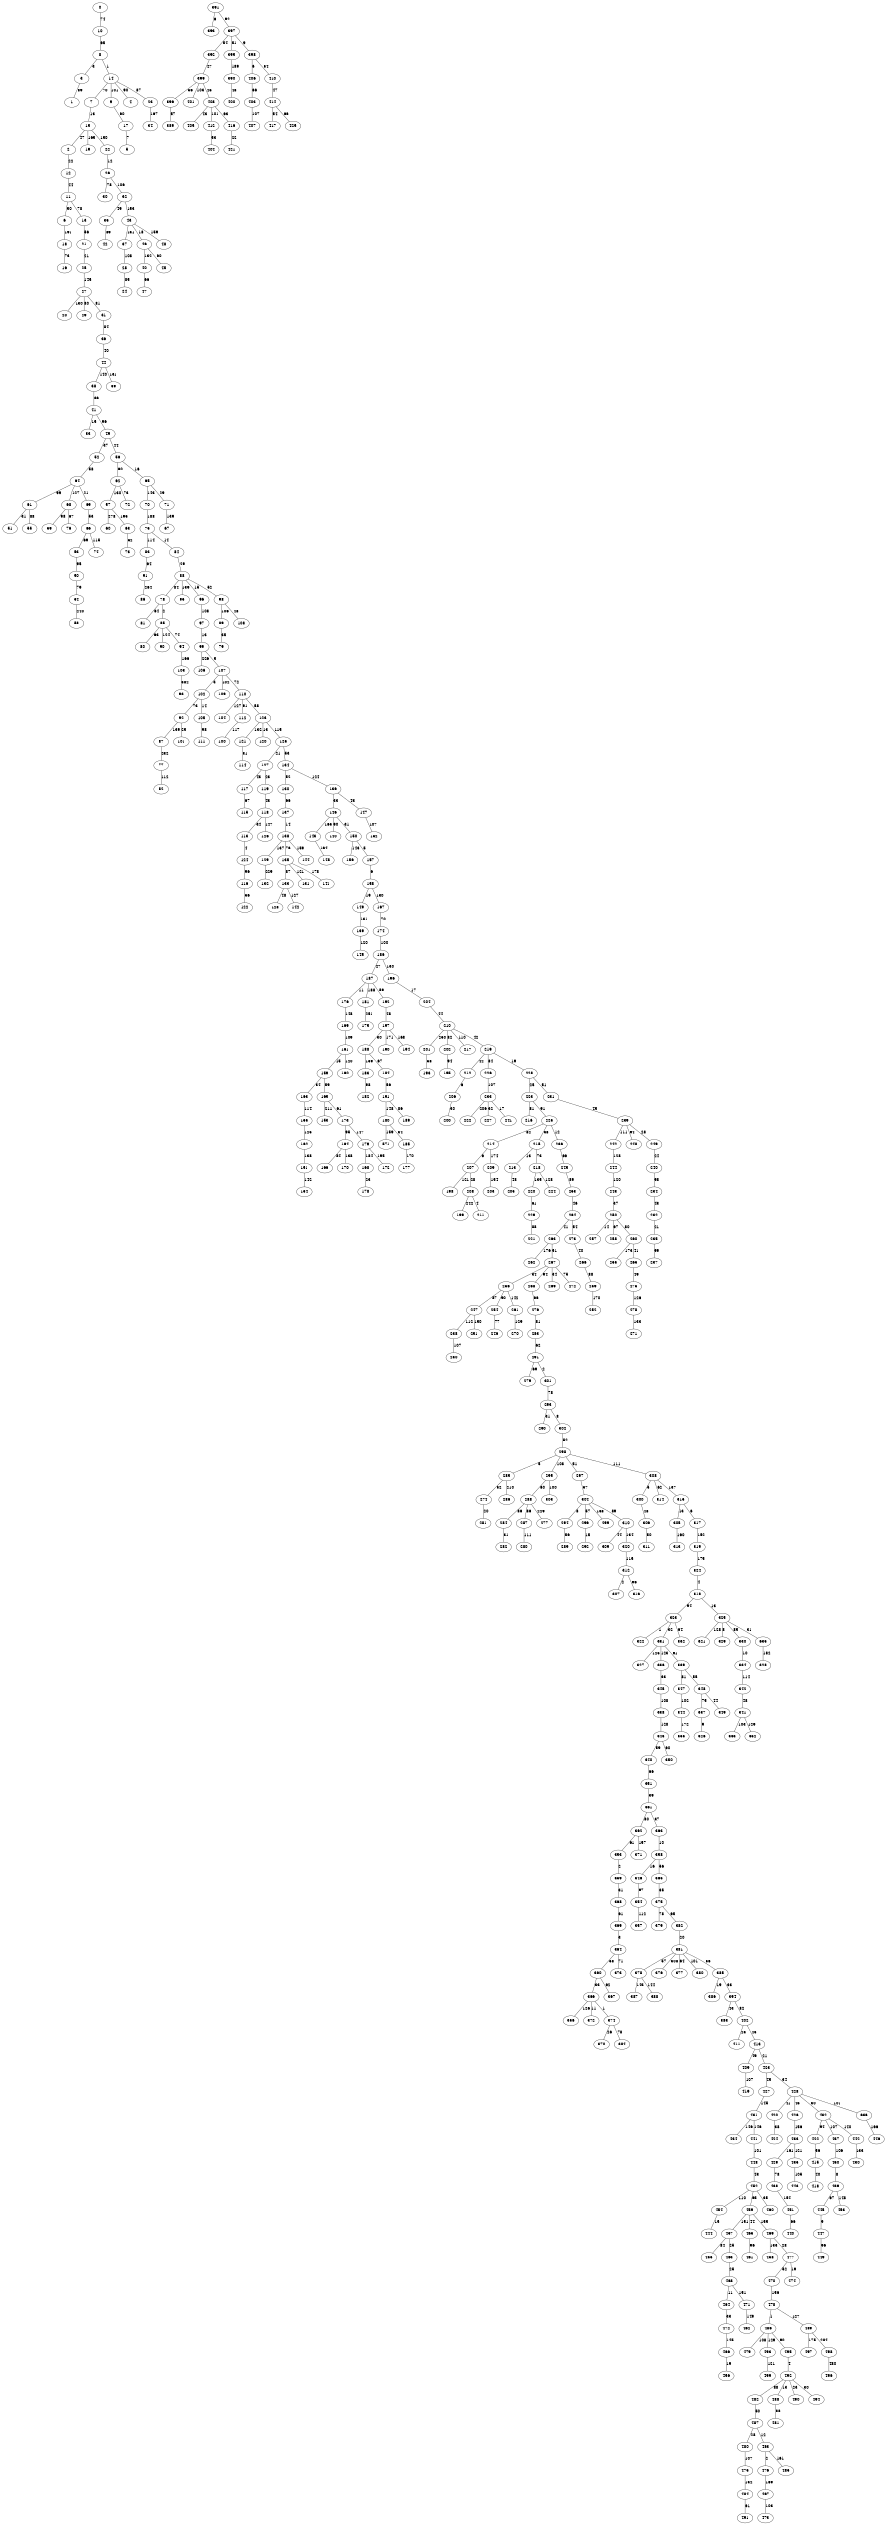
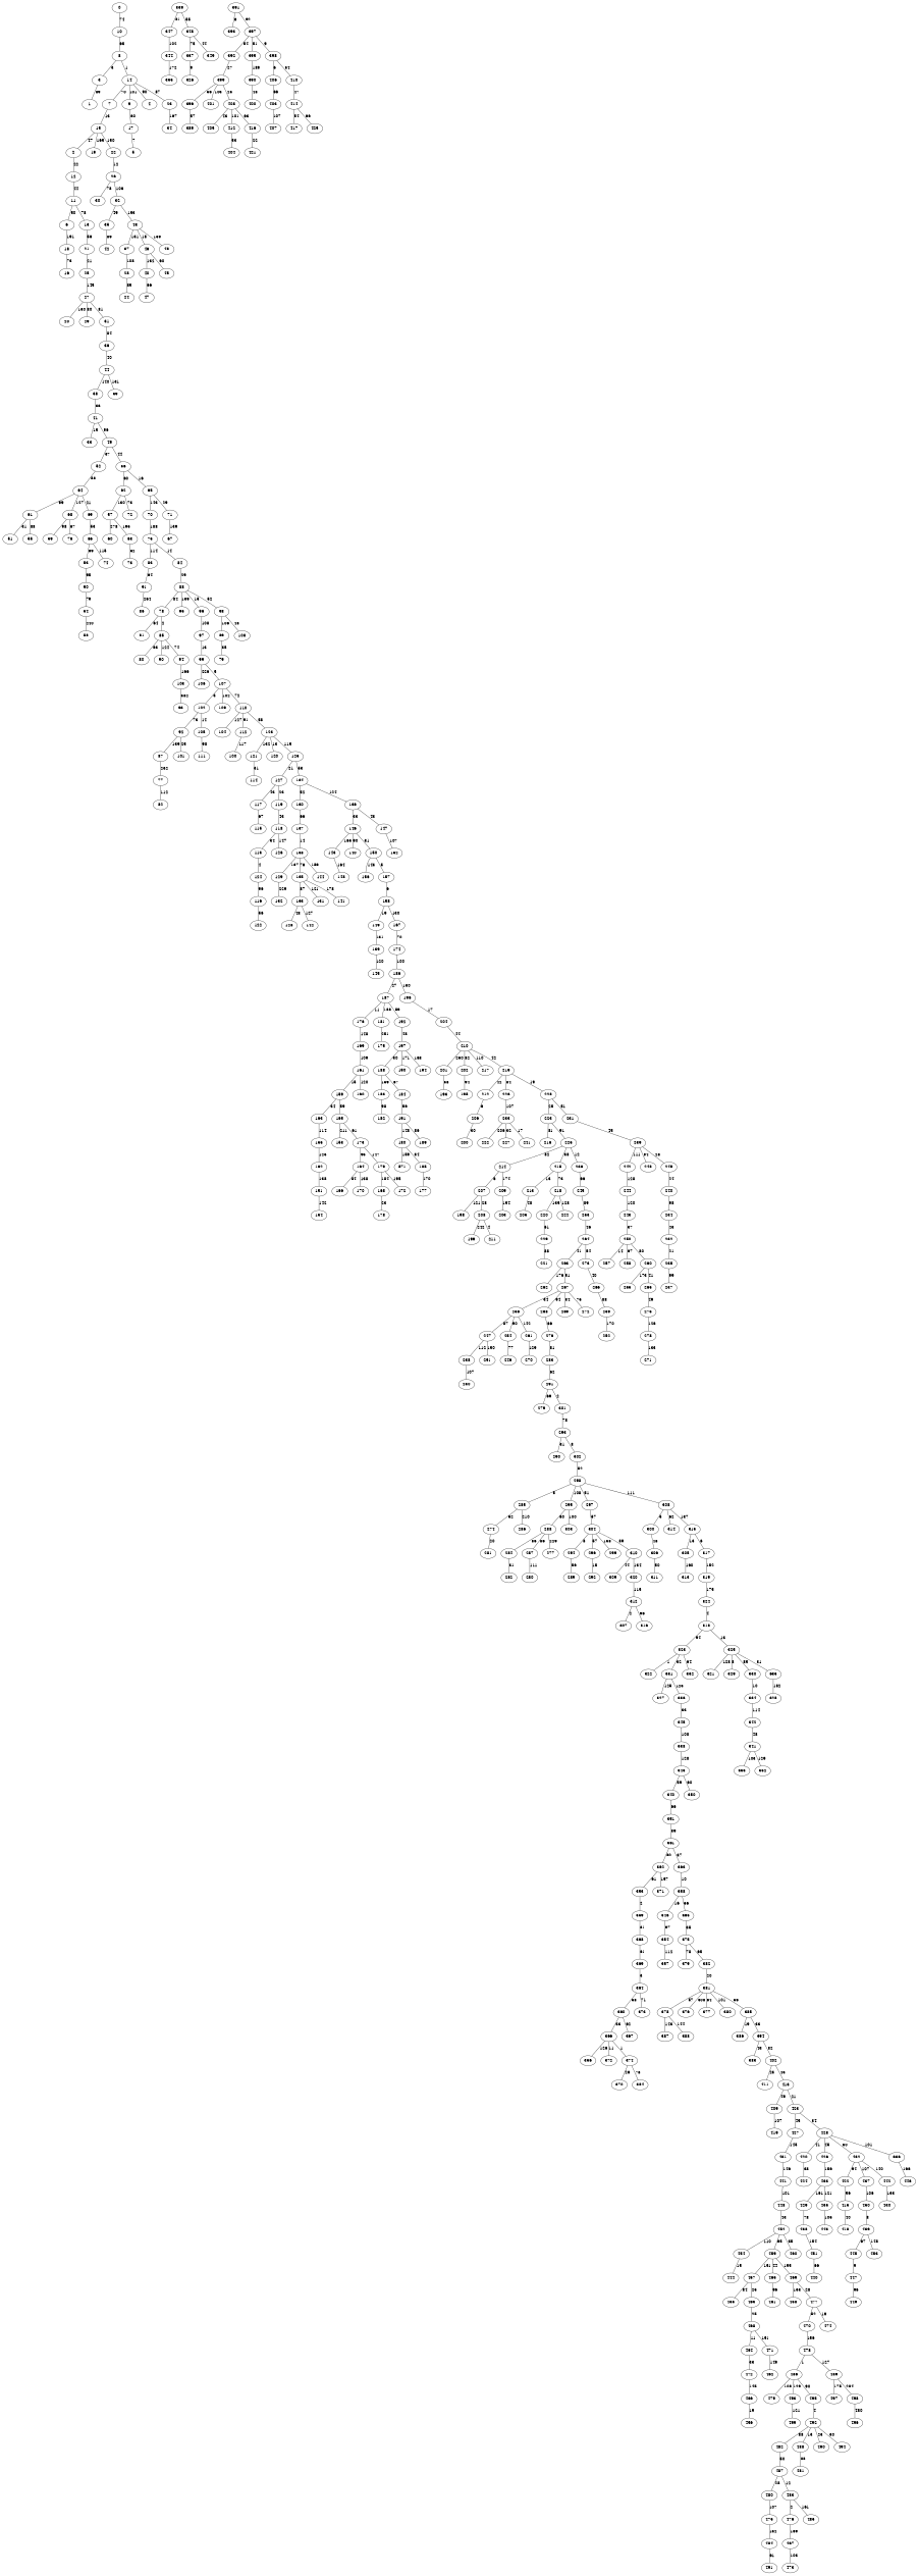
  strict graph {
    0
    10
    8
    2
    12
    11
    3
    1
    6
    18
    16
    7
    15
    19
    22
    14
    9
    4
    23
    17
    5
    13
    21
    25
    34
    26
    27
    30
    32
    20
    29
    31
    35
    43
    36
    28
    24
    44
    42
    37
    46
    48
    38
    39
    41
    33
    49
    40
    47
    52
    56
    45
    64
    62
    65
    50
    54
    58
    61
    68
    69
    53
    57
    72
    70
    71
    60
    63
    73
    51
    55
    59
    76
    66
    75
    67
    74
    83
    84
    91
    88
    77
    82
    78
    81
    85
    80
    90
    94
    86
    95
    96
    98
    103
    87
    97
    89
    108
    79
    92
    101
    93
    99
    106
    107
    102
    109
    110
    105
    111
    104
    112
    123
    100
    121
    120
    125
    113
    124
    116
    122
    117
    115
    118
    126
    119
    114
    127
    134
    130
    136
    129
    132
    137
    138
    133
    128
    142
    146
    147
    135
    131
    141
    143
    140
    150
    152
    144
    139
    145
    148
    156
    157
    149
    158
    151
    154
    155
    162
    167
    174
    159
    163
    165
    153
    173
    161
    160
    164
    166
    170
    179
    186
    168
    178
    169
    172
    187
    196
    176
    n181 [label=571]
    180
    185
    177
    181
    175
    183
    182
    184
    191
    189
    192
    204
    197
    188
    190
    194
    210
    201
    193
    202
    195
    217
    219
    206
    200
    207
    198
    208
    199
    211
    209
    203
    212
    226
    228
    213
    205
    214
    215
    218
    220
    224
    229
    233
    223
    231
    221
    216
    225
    236
    245
    222
    227
    241
    239
    242
    248
    249
    232
    235
    237
    234
    253
    238
    230
    244
    240
    243
    250
    257
    258
    260
    264
    247
    251
    255
    265
    263
    273
    254
    246
    256
    261
    270
    259
    252
    275
    262
    267
    268
    269
    272
    266
    278
    276
    283
    274
    281
    271
    291
    279
    301
    284
    282
    285
    286
    287
    280
    288
    277
    293
    290
    302
    298
    294
    289
    295
    303
    296
    292
    297
    304
    299
    310
    308
    300
    314
    315
    306
    311
    309
    320
    305
    313
    317
    312
    307
    316
    319
    324
    318
    323
    325
    322
    331
    332
    321
    329
    330
    n331 [label=635]
    327
    336
    339
    334
    328
    342
    345
    347
    348
    341
    338
    337
    326
    343
    340
    350
    344
    349
    351
    361
    333
    352
    355
    346
    354
    357
    362
    363
    353
    359
    368
    358
    365
    375
    369
    360
    366
    367
    356
    372
    374
    371
    364
    373
    379
    382
    370
    384
    381
    378
    387
    388
    376
    377
    380
    385
    386
    394
    391
    393
    397
    383
    402
    390
    400
    392
    395
    398
    399
    396
    401
    408
    411
    413
    389
    406
    410
    403
    414
    405
    412
    416
    409
    423
    407
    404
    421
    419
    417
    425
    427
    428
    415
    418
    420
    424
    422
    431
    426
    432
    n432 [label=636]
    433
    429
    435
-   434
    441
    437
    442
    446
    438
    451
    448
    450
    430
    443
    439
    440
    445
    453
    447
    452
    449
    454
    459
    460
    444
    457
    465
    469
    455
    463
    468
    461
    458
    477
    464
    471
    472
    466
    456
    467
    473
    462
    470
    474
    478
    486
    489
    475
    484
    491
    476
    479
    493
    495
    497
    498
    480
    482
    487
    483
    485
    499
    492
    488
    481
    496
    490
    494
    0 -- 10 [label=74]
    10 -- 8 [label=65]
    8 -- 3 [label=3]
    8 -- 14 [label=1]
    2 -- 12 [label=22]
    12 -- 11 [label=44]
    11 -- 6 [label=50]
    11 -- 13 [label=78]
    3 -- 1 [label=89]
    6 -- 18 [label=191]
    18 -- 16 [label=73]
    7 -- 15 [label=13]
    15 -- 2 [label=47]
    15 -- 19 [label=165]
    15 -- 22 [label=150]
    22 -- 26 [label=12]
    14 -- 7 [label=70]
    14 -- 9 [label=101]
    14 -- 4 [label=90]
    14 -- 23 [label=87]
    9 -- 17 [label=60]
    23 -- 34 [label=167]
    17 -- 5 [label=7]
    13 -- 21 [label=56]
    21 -- 25 [label=21]
    25 -- 27 [label=145]
    26 -- 30 [label=78]
    26 -- 32 [label=106]
    27 -- 20 [label=130]
    27 -- 29 [label=80]
    27 -- 31 [label=81]
    32 -- 35 [label=49]
    32 -- 43 [label=153]
    31 -- 36 [label=84]
    35 -- 42 [label=89]
    43 -- 37 [label=131]
    43 -- 46 [label=18]
    43 -- 48 [label=159]
    36 -- 44 [label=40]
    28 -- 24 [label=85]
    44 -- 38 [label=140]
    44 -- 39 [label=131]
    37 -- 28 [label=108]
    46 -- 40 [label=132]
    46 -- 45 [label=60]
    38 -- 41 [label=36]
    41 -- 33 [label=15]
    41 -- 49 [label=96]
    49 -- 52 [label=37]
    49 -- 56 [label=44]
    40 -- 47 [label=66]
    52 -- 64 [label=58]
    56 -- 62 [label=60]
    56 -- 65 [label=16]
    64 -- 61 [label=99]
    64 -- 68 [label=127]
    64 -- 69 [label=21]
    62 -- 57 [label=130]
    62 -- 72 [label=73]
    65 -- 70 [label=143]
    65 -- 71 [label=29]
    50 -- 54 [label=79]
    54 -- 58 [label=240]
    61 -- 51 [label=31]
    61 -- 55 [label=88]
    68 -- 59 [label=98]
    68 -- 76 [label=67]
    69 -- 66 [label=53]
    53 -- 50 [label=95]
    57 -- 60 [label=278]
    57 -- 63 [label=195]
    70 -- 75 [label=188]
    71 -- 67 [label=139]
    63 -- 73 [label=52]
    66 -- 53 [label=69]
    66 -- 74 [label=115]
    75 -- 83 [label=114]
    75 -- 84 [label=14]
    83 -- 91 [label=64]
    84 -- 88 [label=29]
    91 -- 86 [label=264]
    88 -- 78 [label=84]
    88 -- 95 [label=139]
    88 -- 96 [label=15]
    88 -- 98 [label=52]
    77 -- 82 [label=112]
    78 -- 81 [label=64]
    78 -- 85 [label=2]
    85 -- 80 [label=63]
    85 -- 90 [label=124]
    85 -- 94 [label=74]
    94 -- 103 [label=166]
    96 -- 97 [label=108]
    98 -- 89 [label=106]
    98 -- 108 [label=48]
    103 -- 93 [label=382]
    87 -- 77 [label=232]
    97 -- 99 [label=13]
    89 -- 79 [label=35]
    92 -- 87 [label=139]
    92 -- 101 [label=25]
    99 -- 106 [label=226]
    99 -- 107 [label=5]
    107 -- 102 [label=3]
    107 -- 109 [label=102]
    107 -- 110 [label=72]
    102 -- 92 [label=73]
    102 -- 105 [label=14]
    110 -- 104 [label=127]
    110 -- 112 [label=91]
    110 -- 123 [label=58]
    105 -- 111 [label=98]
    112 -- 100 [label=117]
    123 -- 121 [label=132]
    123 -- 120 [label=13]
    123 -- 125 [label=115]
    121 -- 114 [label=31]
    125 -- 127 [label=21]
    125 -- 134 [label=53]
    113 -- 124 [label=4]
    124 -- 116 [label=96]
    116 -- 122 [label=56]
    117 -- 115 [label=67]
    118 -- 113 [label=34]
    118 -- 126 [label=147]
    119 -- 118 [label=43]
    127 -- 117 [label=43]
    127 -- 119 [label=23]
    134 -- 130 [label=52]
    134 -- 136 [label=124]
    130 -- 137 [label=66]
    136 -- 146 [label=33]
    136 -- 147 [label=43]
    129 -- 132 [label=229]
    137 -- 138 [label=14]
    138 -- 129 [label=137]
    138 -- 135 [label=76]
    138 -- 144 [label=159]
    133 -- 128 [label=48]
    133 -- 142 [label=127]
    146 -- 143 [label=165]
    146 -- 140 [label=90]
    146 -- 150 [label=31]
    147 -- 152 [label=107]
    135 -- 133 [label=87]
    135 -- 131 [label=121]
    135 -- 141 [label=178]
    143 -- 148 [label=164]
    150 -- 156 [label=143]
    150 -- 157 [label=5]
    139 -- 145 [label=120]
    157 -- 158 [label=6]
    149 -- 139 [label=131]
    158 -- 149 [label=19]
    158 -- 167 [label=130]
    151 -- 154 [label=142]
    155 -- 162 [label=125]
    162 -- 151 [label=138]
    167 -- 174 [label=70]
    174 -- 186 [label=100]
    159 -- 163 [label=34]
    159 -- 165 [label=59]
    163 -- 155 [label=114]
    165 -- 153 [label=211]
    165 -- 173 [label=61]
    173 -- 164 [label=95]
    173 -- 179 [label=147]
    161 -- 159 [label=15]
    161 -- 160 [label=120]
    164 -- 166 [label=84]
    164 -- 170 [label=138]
    179 -- 168 [label=184]
    179 -- 172 [label=195]
    186 -- 187 [label=27]
    186 -- 196 [label=130]
    168 -- 178 [label=23]
    169 -- 161 [label=109]
    187 -- 176 [label=11]
    187 -- 181 [label=188]
    187 -- 192 [label=59]
    196 -- 204 [label=17]
    176 -- 169 [label=148]
    180 -- n181 [label=159]
    180 -- 185 [label=34]
    185 -- 177 [label=170]
    181 -- 175 [label=251]
    183 -- 182 [label=98]
    184 -- 191 [label=56]
    191 -- 180 [label=148]
    191 -- 189 [label=86]
    192 -- 197 [label=48]
    204 -- 210 [label=44]
    197 -- 188 [label=30]
    197 -- 190 [label=171]
    197 -- 194 [label=168]
    188 -- 183 [label=159]
    188 -- 184 [label=67]
    210 -- 201 [label=250]
    210 -- 202 [label=82]
    210 -- 217 [label=110]
    210 -- 219 [label=42]
    201 -- 193 [label=58]
    202 -- 195 [label=94]
    219 -- 212 [label=42]
    219 -- 226 [label=84]
    219 -- 228 [label=19]
    206 -- 200 [label=30]
    207 -- 198 [label=121]
    207 -- 208 [label=28]
    208 -- 199 [label=242]
    208 -- 211 [label=4]
    209 -- 203 [label=154]
    212 -- 206 [label=6]
    226 -- 233 [label=107]
    228 -- 223 [label=25]
    228 -- 231 [label=51]
    213 -- 205 [label=48]
    214 -- 207 [label=6]
    214 -- 209 [label=174]
    215 -- 213 [label=13]
    215 -- 218 [label=73]
    218 -- 220 [label=135]
    218 -- 224 [label=128]
    220 -- 229 [label=61]
    229 -- 221 [label=88]
    233 -- 222 [label=206]
    233 -- 227 [label=32]
    233 -- 241 [label=17]
    223 -- 216 [label=81]
    223 -- 225 [label=91]
    231 -- 239 [label=45]
    225 -- 214 [label=82]
    225 -- 215 [label=38]
    225 -- 236 [label=12]
    236 -- 245 [label=66]
    245 -- 253 [label=89]
    239 -- 242 [label=111]
    239 -- 248 [label=94]
    239 -- 249 [label=28]
    242 -- 244 [label=128]
    249 -- 240 [label=24]
    232 -- 235 [label=21]
    235 -- 237 [label=99]
    234 -- 232 [label=43]
    253 -- 264 [label=46]
    238 -- 230 [label=107]
    244 -- 243 [label=120]
    240 -- 234 [label=98]
    243 -- 250 [label=37]
    250 -- 257 [label=14]
    250 -- 258 [label=67]
    250 -- 260 [label=80]
    260 -- 255 [label=173]
    260 -- 265 [label=41]
    264 -- 263 [label=41]
    264 -- 273 [label=54]
    247 -- 238 [label=112]
    247 -- 251 [label=150]
    265 -- 275 [label=49]
    263 -- 262 [label=176]
    263 -- 267 [label=51]
    273 -- 266 [label=40]
    254 -- 246 [label=77]
    256 -- 247 [label=87]
    256 -- 254 [label=90]
    256 -- 261 [label=142]
    261 -- 270 [label=129]
    259 -- 252 [label=170]
    275 -- 278 [label=126]
    267 -- 256 [label=34]
    267 -- 268 [label=94]
    267 -- 269 [label=34]
    267 -- 272 [label=75]
    268 -- 276 [label=66]
    266 -- 259 [label=88]
    278 -- 271 [label=133]
    276 -- 283 [label=81]
    283 -- 291 [label=62]
    274 -- 281 [label=20]
    291 -- 279 [label=69]
    291 -- 301 [label=2]
    301 -- 293 [label=78]
    284 -- 282 [label=31]
    285 -- 274 [label=52]
    285 -- 286 [label=210]
    287 -- 280 [label=111]
    288 -- 284 [label=86]
    288 -- 287 [label=86]
    288 -- 277 [label=229]
    293 -- 290 [label=31]
    293 -- 302 [label=8]
    302 -- 298 [label=52]
    298 -- 285 [label=5]
    298 -- 295 [label=108]
    298 -- 297 [label=51]
    298 -- 308 [label=111]
    294 -- 289 [label=56]
    295 -- 288 [label=60]
    295 -- 303 [label=100]
    296 -- 292 [label=15]
    297 -- 304 [label=57]
    304 -- 294 [label=8]
    304 -- 296 [label=57]
    304 -- 299 [label=138]
    304 -- 310 [label=89]
    310 -- 309 [label=44]
    310 -- 320 [label=134]
    308 -- 300 [label=5]
    308 -- 314 [label=62]
    308 -- 315 [label=137]
    300 -- 306 [label=48]
    315 -- 305 [label=13]
    315 -- 317 [label=6]
    306 -- 311 [label=50]
    320 -- 312 [label=115]
    305 -- 313 [label=160]
    317 -- 319 [label=152]
    312 -- 307 [label=2]
    312 -- 316 [label=96]
    319 -- 324 [label=175]
    324 -- 318 [label=4]
    318 -- 323 [label=94]
    318 -- 325 [label=13]
    323 -- 322 [label=1]
    323 -- 331 [label=32]
    323 -- 332 [label=64]
    325 -- 321 [label=128]
    325 -- 329 [label=8]
    325 -- 330 [label=85]
    325 -- n331 [label=31]
    331 -- 327 [label=125]
    331 -- 336 [label=123]
-   331 -- 339 [label=91]
    330 -- 334 [label=10]
    n331 -- 328 [label=182]
    336 -- 345 [label=33]
    339 -- 347 [label=81]
    339 -- 348 [label=55]
    334 -- 342 [label=114]
    342 -- 341 [label=48]
    345 -- 338 [label=108]
    347 -- 344 [label=102]
    348 -- 337 [label=75]
    348 -- 349 [label=44]
    341 -- 333 [label=103]
    341 -- 352 [label=129]
    338 -- 343 [label=128]
    337 -- 326 [label=9]
    343 -- 340 [label=59]
    343 -- 350 [label=60]
    340 -- 351 [label=66]
    344 -- 355 [label=172]
    351 -- 361 [label=39]
    361 -- 362 [label=80]
    361 -- 363 [label=37]
    346 -- 354 [label=97]
    354 -- 357 [label=112]
    362 -- 353 [label=61]
    362 -- 371 [label=157]
    363 -- 358 [label=10]
    353 -- 359 [label=2]
    359 -- 368 [label=31]
    368 -- 369 [label=61]
    358 -- 346 [label=16]
    358 -- 365 [label=56]
    365 -- 375 [label=35]
    375 -- 379 [label=78]
    375 -- 382 [label=65]
    369 -- 364 [label=3]
    360 -- 366 [label=33]
    360 -- 367 [label=62]
    366 -- 356 [label=126]
    366 -- 372 [label=11]
    366 -- 374 [label=1]
    374 -- 370 [label=26]
    374 -- 384 [label=78]
    364 -- 360 [label=58]
    364 -- 373 [label=71]
    382 -- 381 [label=20]
    381 -- 378 [label=57]
    381 -- 376 [label=308]
    381 -- 377 [label=64]
    381 -- 380 [label=101]
    381 -- 385 [label=56]
    378 -- 387 [label=143]
    378 -- 388 [label=144]
    385 -- 386 [label=19]
    385 -- 394 [label=33]
    394 -- 383 [label=43]
    394 -- 402 [label=82]
    391 -- 393 [label=6]
    391 -- 397 [label=92]
    397 -- 392 [label=54]
    397 -- 395 [label=51]
    397 -- 398 [label=9]
    402 -- 411 [label=23]
    402 -- 413 [label=43]
    390 -- 400 [label=48]
    392 -- 399 [label=27]
    395 -- 390 [label=189]
    398 -- 406 [label=6]
    398 -- 410 [label=54]
    399 -- 396 [label=56]
    399 -- 401 [label=103]
    399 -- 408 [label=25]
    396 -- 389 [label=57]
    408 -- 405 [label=43]
    408 -- 412 [label=101]
    408 -- 416 [label=63]
    413 -- 409 [label=49]
    413 -- 423 [label=21]
    406 -- 403 [label=66]
    410 -- 414 [label=47]
    403 -- 407 [label=107]
    414 -- 417 [label=54]
    414 -- 425 [label=66]
    412 -- 404 [label=53]
    416 -- 421 [label=22]
    409 -- 419 [label=107]
    423 -- 427 [label=45]
    423 -- 428 [label=34]
    427 -- 431 [label=145]
    428 -- 420 [label=41]
    428 -- 426 [label=45]
    428 -- 432 [label=30]
    428 -- n432 [label=101]
    415 -- 418 [label=40]
    420 -- 424 [label=38]
    422 -- 415 [label=56]
-   431 -- 434 [label=146]
    431 -- 441 [label=146]
    426 -- 433 [label=156]
    432 -- 422 [label=94]
    432 -- 437 [label=107]
    432 -- 442 [label=140]
    n432 -- 446 [label=166]
    433 -- 429 [label=161]
    433 -- 435 [label=121]
    429 -- 438 [label=78]
    435 -- 443 [label=105]
    441 -- 448 [label=101]
    437 -- 450 [label=106]
    442 -- 430 [label=133]
    438 -- 451 [label=154]
    451 -- 440 [label=66]
    448 -- 452 [label=43]
    450 -- 439 [label=8]
    439 -- 445 [label=67]
    439 -- 453 [label=148]
    445 -- 447 [label=9]
    447 -- 449 [label=96]
    452 -- 454 [label=110]
    452 -- 459 [label=65]
    452 -- 460 [label=35]
    454 -- 444 [label=15]
    459 -- 457 [label=151]
    459 -- 465 [label=44]
    459 -- 469 [label=155]
    457 -- 455 [label=84]
    457 -- 463 [label=25]
    465 -- 461 [label=96]
    469 -- 458 [label=133]
    469 -- 477 [label=28]
    463 -- 468 [label=25]
    468 -- 464 [label=11]
    468 -- 471 [label=151]
    477 -- 470 [label=52]
    477 -- 474 [label=19]
    464 -- 472 [label=33]
    471 -- 462 [label=149]
    472 -- 466 [label=145]
    466 -- 456 [label=19]
    467 -- 473 [label=103]
    470 -- 478 [label=156]
    478 -- 486 [label=1]
    478 -- 489 [label=127]
    486 -- 479 [label=108]
    486 -- 493 [label=129]
    486 -- 495 [label=90]
    489 -- 497 [label=175]
    489 -- 498 [label=284]
    475 -- 484 [label=132]
    484 -- 491 [label=61]
    476 -- 467 [label=169]
    493 -- 499 [label=121]
    495 -- 492 [label=4]
    498 -- 496 [label=480]
    480 -- 475 [label=107]
    482 -- 487 [label=50]
    487 -- 480 [label=28]
    487 -- 483 [label=12]
    483 -- 476 [label=2]
    483 -- 485 [label=161]
    492 -- 482 [label=88]
    492 -- 488 [label=13]
    492 -- 490 [label=23]
    492 -- 494 [label=30]
    488 -- 481 [label=88]
  }
